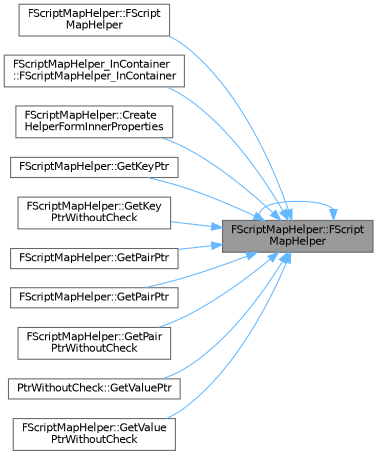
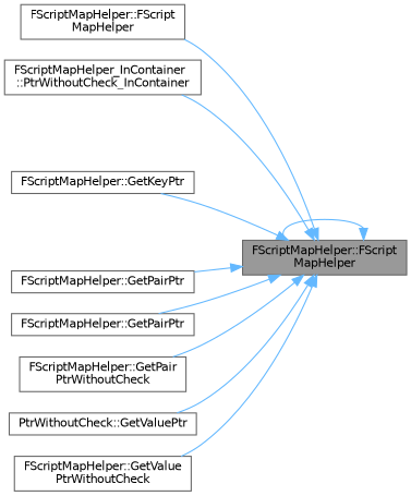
  digraph {
    rankdir=RL
    node [color=grey40 fillcolor=white fontname=Helvetica fontsize=10 shape=box style=filled]
    edge [color=steelblue1 dir=back fontname=Helvetica fontsize=10 labelfontname=Helvetica labelfontsize=10 style=solid]
    n1 [color=gray40 fillcolor=grey60 fontcolor=black height=0.2 label="FScriptMapHelper::FScript\lMapHelper" width=0.4]
    n2 [height=0.2 label="FScriptMapHelper::FScript\lMapHelper" width=0.4]
-   n3 [height=0.2 label="FScriptMapHelper_InContainer\l::FScriptMapHelper_InContainer" width=0.4]
-   n4 [height=0.2 label="FScriptMapHelper::Create\lHelperFormInnerProperties" width=0.4]
+   n3 [height=0.2 label="FScriptMapHelper_InContainer\l::PtrWithoutCheck_InContainer" width=0.4]
    n5 [height=0.2 label="FScriptMapHelper::GetKeyPtr" width=0.4]
-   n6 [height=0.2 label="FScriptMapHelper::GetKey\lPtrWithoutCheck" width=0.4]
    n7 [height=0.2 label="FScriptMapHelper::GetPairPtr" width=0.4]
    n8 [height=0.2 label="FScriptMapHelper::GetPairPtr" width=0.4]
    n9 [height=0.2 label="FScriptMapHelper::GetPair\lPtrWithoutCheck" width=0.4]
    n10 [height=0.2 label="PtrWithoutCheck::GetValuePtr" width=0.4]
    n11 [height=0.2 label="FScriptMapHelper::GetValue\lPtrWithoutCheck" width=0.4]
    n1 -> n1
    n1 -> n2
    n1 -> n3
-   n1 -> n4
    n1 -> n5
-   n1 -> n6
    n1 -> n7
    n1 -> n8
    n1 -> n9
    n1 -> n10
    n1 -> n11
  }
